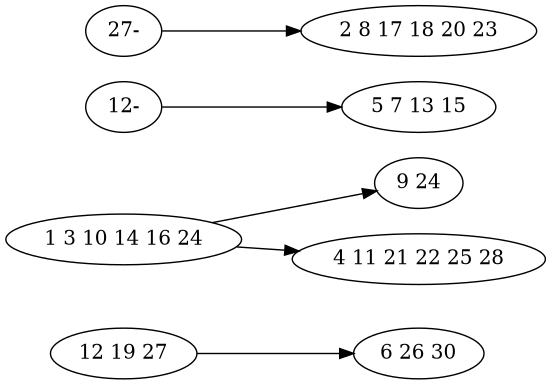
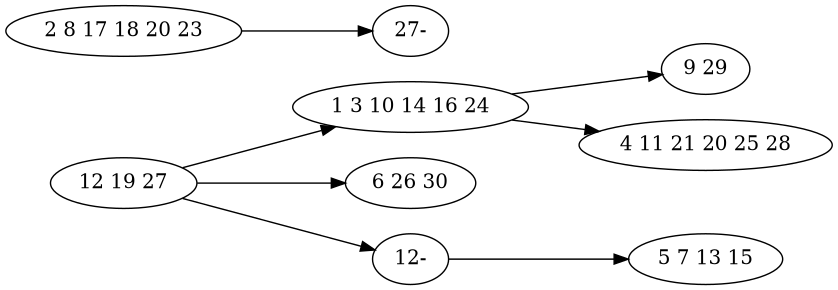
  digraph {
    rankdir=LR
    n1 [label="12 19 27"]
    n2 [label="1 3 10 14 16 24"]
    n3 [label="6 26 30"]
    n4 [label="12-"]
-   n5 [label="9 24"]
-   n6 [label="4 11 21 22 25 28"]
+   n5 [label="9 29"]
+   n6 [label="4 11 21 20 25 28"]
    n7 [label="5 7 13 15"]
    n8 [label="27-"]
    n9 [label="2 8 17 18 20 23"]
+   n1 -> n2
    n1 -> n3
+   n1 -> n4
    n2 -> n5
    n2 -> n6
    n4 -> n7
-   n8 -> n9
+   n9 -> n8
  }
